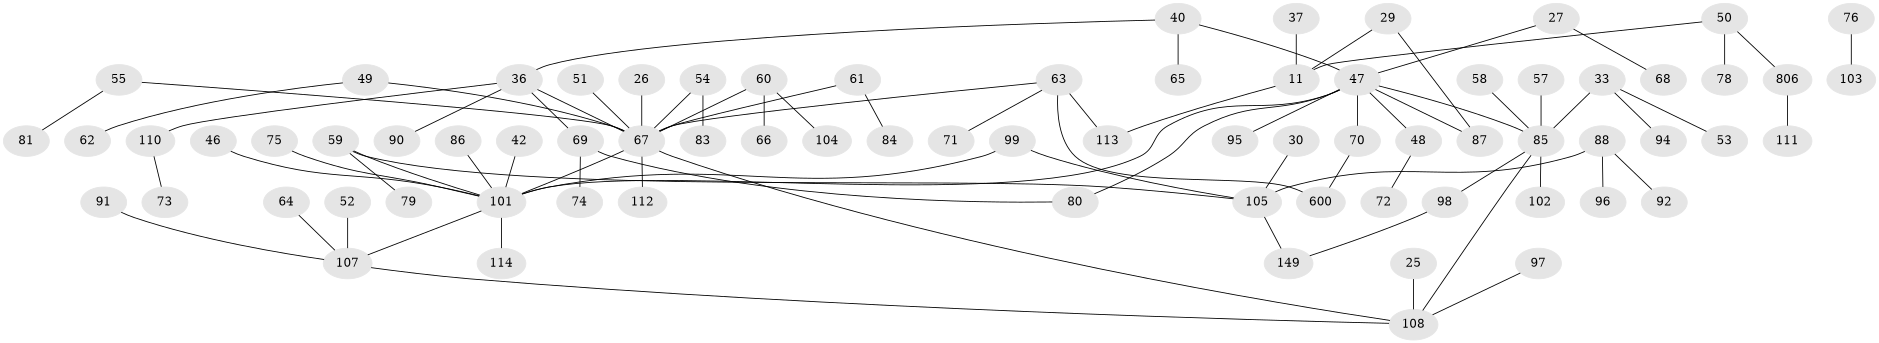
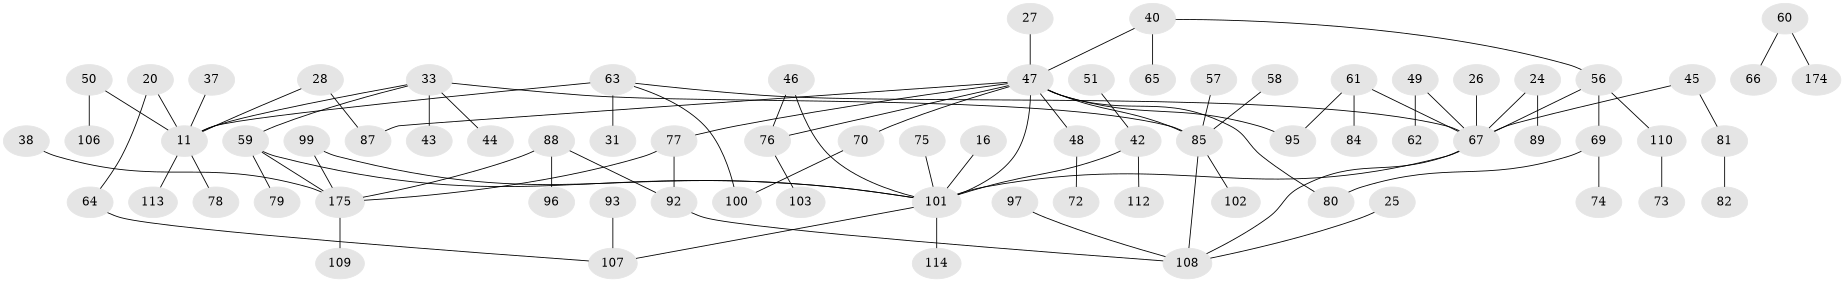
  graph {
    node [color=gray90 style=filled]
+   20
    64
    n3 [label=11 super="+16+14"]
    107 [super="+12+22"]
    113
    67 [super="+9+38"]
    101 [super="+43+34"]
    108 [super="+23"]
    26
    47 [super="+21+19+32"]
    87
    85 [super="+83"]
    76
    48
    70
+   77 [super="+31"]
    80
    95
    27
-   68
-   28 [label=29]
-   105 [super="+29"]
-   109 [label=149]
-   30
+   28
+   105 [super="+29" label=175]
+   109
+   30 [label=38]
    33
-   44 [label=94]
-   53
+   44
+   53 [label=43]
    59 [super="+24"]
    79
-   98
    102
    37
    40
-   56 [super="+39" label=36]
+   56 [super="+39"]
    65
    69
-   90
    110
    114
    42
    112
-   45 [label=55]
+   45
    81
+   82
    46
    103
    72
-   100 [label=600]
+   100
    92
    49
    62
    50
    78
-   106 [label=806]
-   111
+   106
    51
-   52
-   54
-   89 [label=83]
+   54 [label=24]
+   89
    n60 [label=25]
    74
    73
    57
    58
    60
    66
-   104
+   104 [label=174]
    61 [super="+36"]
    84
    63 [super="+8"]
-   71
+   71 [label=31]
    75
-   86
+   86 [label=16]
    88
    96
-   93 [label=91]
+   93
    97
    99
+   20 -- 64
+   20 -- n3
    64 -- 107
    n3 -- 113
-   107 -- 108
+   92 -- 108
    67 -- 101
    67 -- 108
    101 -- 107
    101 -- 114
    26 -- 67
    47 -- 101 [weight=2]
    47 -- 87
    47 -- 85
+   47 -- 76
    47 -- 48
    47 -- 70
+   47 -- 77
    47 -- 80
    47 -- 95
    85 -- 108
-   85 -- 98
    85 -- 102
    76 -- 103
    48 -- 72
    70 -- 100
+   77 -- 105
+   77 -- 92
    27 -- 47
-   27 -- 68
    28 -- n3
    28 -- 87
    105 -- 109
    30 -- 105
+   33 -- n3
    33 -- 85
    33 -- 44
    33 -- 53
+   33 -- 59
    59 -- 101
    59 -- 105
    59 -- 79
-   98 -- 109
    37 -- n3
    40 -- 47
    40 -- 56
    40 -- 65
    56 -- 67
    56 -- 69
-   56 -- 90
    56 -- 110
    69 -- 80
    69 -- 74
    110 -- 73
    42 -- 101
-   67 -- 112
+   42 -- 112
    45 -- 67
    45 -- 81
+   81 -- 82
    46 -- 101
+   46 -- 76
    49 -- 67
    49 -- 62
    50 -- n3
-   50 -- 78
+   n3 -- 78
    50 -- 106
-   106 -- 111
-   51 -- 67
-   52 -- 107
+   51 -- 42
    54 -- 67
    54 -- 89
    n60 -- 108
    57 -- 85
    58 -- 85
-   60 -- 67
    60 -- 66
    60 -- 104
    61 -- 67
+   61 -- 95
    61 -- 84
-   63 -- 113 [weight=2]
+   63 -- n3 [weight=2]
    63 -- 67
    63 -- 100
    63 -- 71
    75 -- 101
    86 -- 101
    88 -- 105
    88 -- 92
    88 -- 96
    93 -- 107
    97 -- 108
    99 -- 101
    99 -- 105
  }
